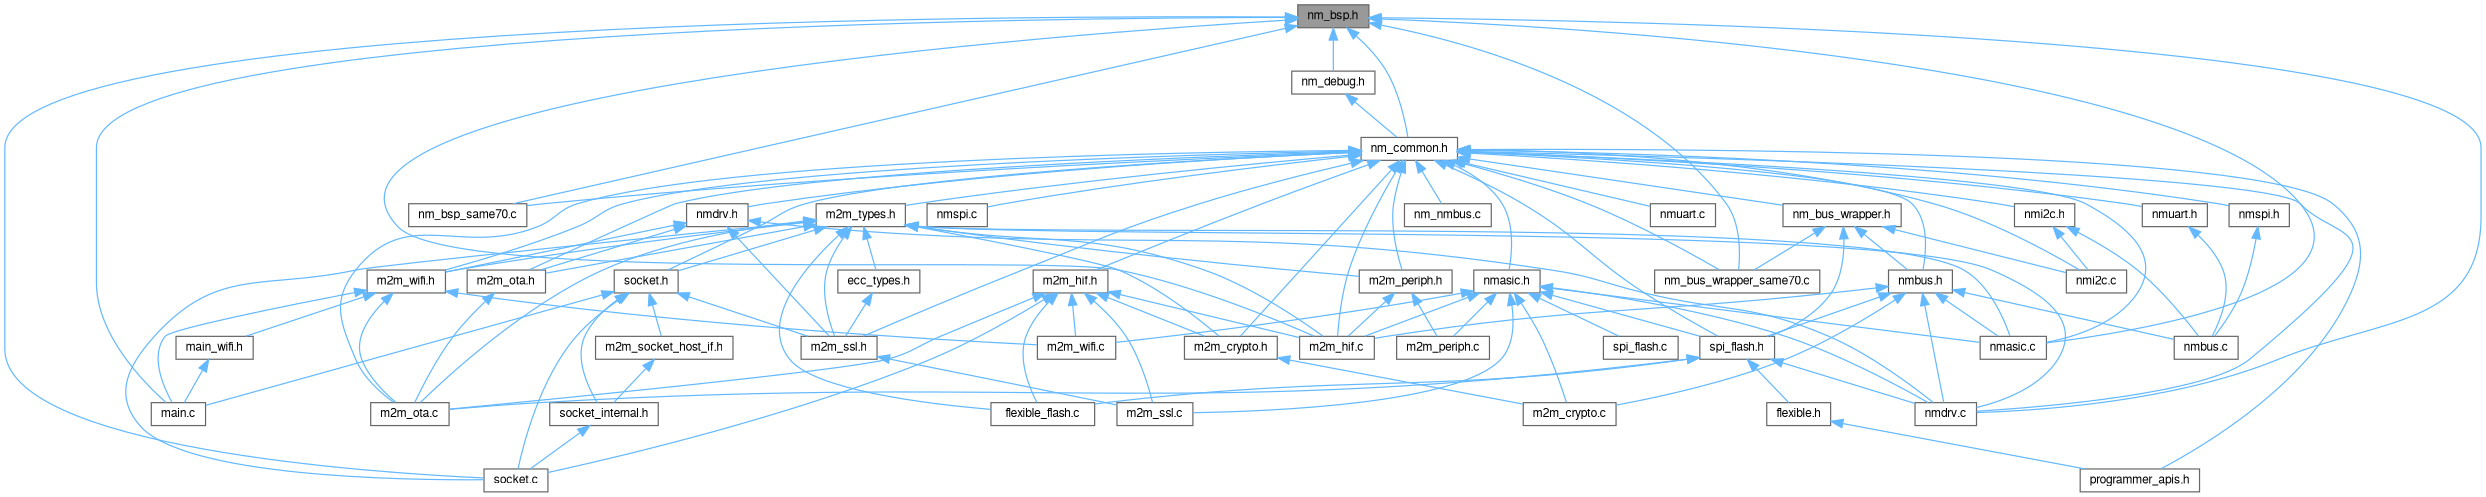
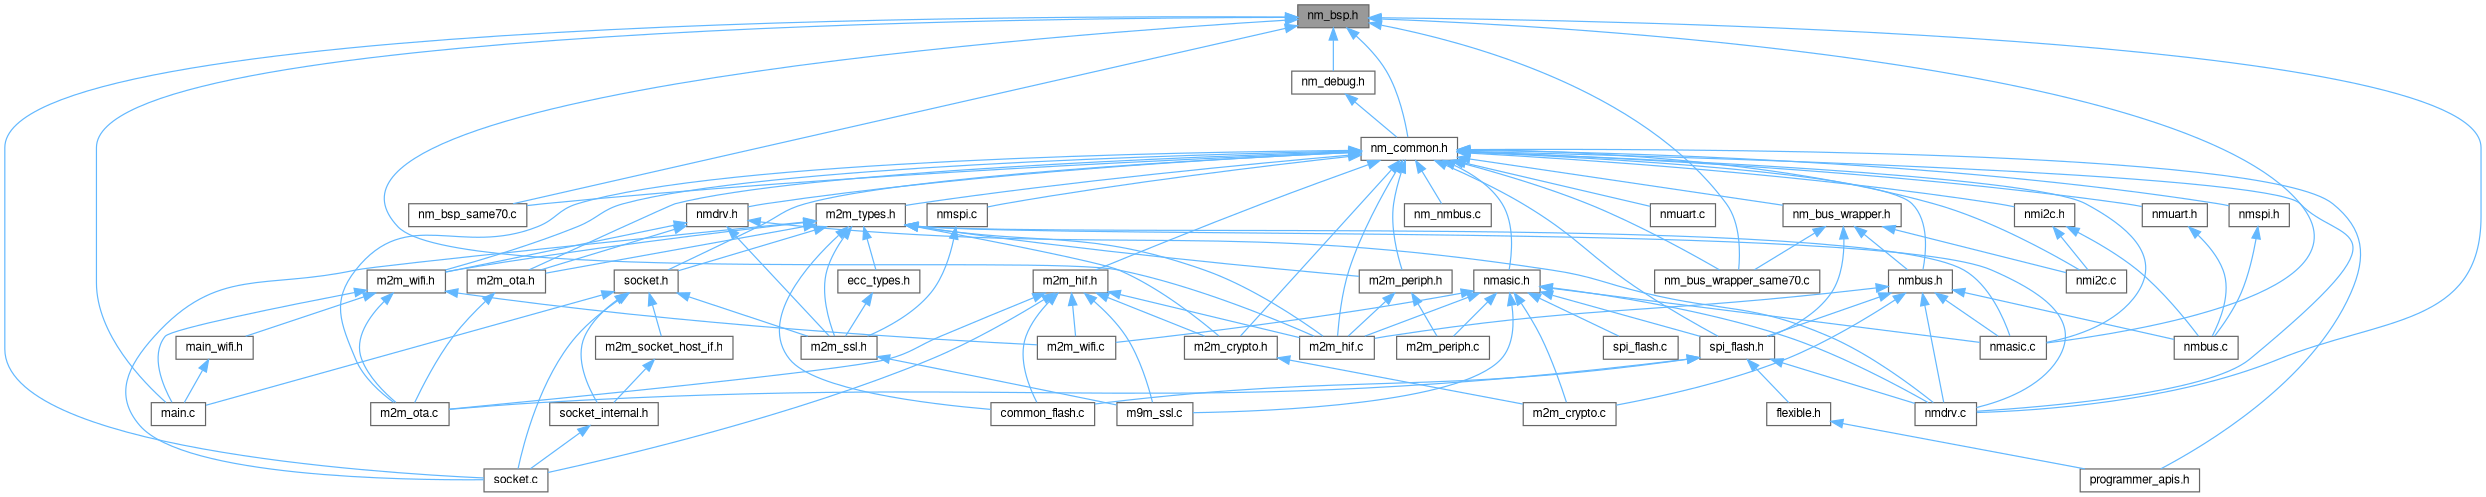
  digraph {
    node [color=grey40 fillcolor=white fontname=FreeSans fontsize=10 shape=box style=filled]
    edge [color=steelblue1 dir=back fontname=FreeSans fontsize=10 labelfontname=FreeSans labelfontsize=10 style=solid]
    n1 [color=gray40 fillcolor=grey60 fontcolor=black height=0.2 label="nm_bsp.h" width=0.4]
    n2 [height=0.2 label="m2m_hif.c" width=0.4]
    n3 [height=0.2 label="main.c" width=0.4]
    n4 [height=0.2 label="nm_bsp_same70.c" width=0.4]
    n5 [height=0.2 label="nm_bus_wrapper_same70.c" width=0.4]
    n6 [height=0.2 label="nm_common.h" width=0.4]
    n7 [height=0.2 label="socket.c" width=0.4]
    n8 [height=0.2 label="nmasic.c" width=0.4]
    n9 [height=0.2 label="nmdrv.c" width=0.4]
    n10 [height=0.2 label="nm_debug.h" width=0.4]
    n11 [height=0.2 label="m2m_crypto.h" width=0.4]
    n12 [height=0.2 label="m2m_hif.h" width=0.4]
    n13 [height=0.2 label="m2m_ota.c" width=0.4]
    n14 [height=0.2 label="m2m_ota.h" width=0.4]
    n15 [height=0.2 label="m2m_periph.h" width=0.4]
    n16 [height=0.2 label="m2m_ssl.h" width=0.4]
    n17 [height=0.2 label="m2m_types.h" width=0.4]
    n18 [height=0.2 label="m2m_wifi.h" width=0.4]
    n19 [height=0.2 label="socket.h" width=0.4]
    n20 [height=0.2 label="nm_bus_wrapper.h" width=0.4]
    n21 [height=0.2 label="nmbus.h" width=0.4]
    n22 [height=0.2 label="spi_flash.h" width=0.4]
    n23 [height=0.2 label="programmer_apis.h" width=0.4]
    n24 [height=0.2 label="nmi2c.c" width=0.4]
    n25 [height=0.2 label="nm_nmbus.c" width=0.4]
    n26 [height=0.2 label="nmasic.h" width=0.4]
    n27 [height=0.2 label="nmdrv.h" width=0.4]
    n28 [height=0.2 label="nmi2c.h" width=0.4]
    n29 [height=0.2 label="nmspi.c" width=0.4]
    n30 [height=0.2 label="nmspi.h" width=0.4]
    n31 [height=0.2 label="nmuart.c" width=0.4]
    n32 [height=0.2 label="nmuart.h" width=0.4]
    n33 [height=0.2 label="m2m_crypto.c" width=0.4]
-   n34 [height=0.2 label="m2m_ssl.c" width=0.4]
+   n34 [height=0.2 label="m9m_ssl.c" width=0.4]
    n35 [height=0.2 label="m2m_wifi.c" width=0.4]
-   n36 [height=0.2 label="flexible_flash.c" width=0.4]
+   n36 [height=0.2 label="common_flash.c" width=0.4]
    n37 [height=0.2 label="m2m_periph.c" width=0.4]
    n38 [height=0.2 label="ecc_types.h" width=0.4]
    n39 [height=0.2 label="main_wifi.h" width=0.4]
    n40 [height=0.2 label="m2m_socket_host_if.h" width=0.4]
    n41 [height=0.2 label="socket_internal.h" width=0.4]
    n42 [height=0.2 label="nmbus.c" width=0.4]
    n43 [height=0.2 label="flexible.h" width=0.4]
    n44 [height=0.2 label="spi_flash.c" width=0.4]
    n1 -> n2
    n1 -> n3
    n1 -> n4
    n1 -> n5
    n1 -> n6
    n1 -> n7
    n1 -> n8
    n1 -> n9
    n1 -> n10
    n6 -> n2
    n6 -> n4
    n6 -> n5
    n6 -> n8
    n6 -> n9
    n6 -> n11
    n6 -> n12
    n6 -> n13
    n6 -> n14
    n6 -> n15
-   n6 -> n16
+   n29 -> n16
    n6 -> n17
    n6 -> n18
    n6 -> n19
    n6 -> n20
    n6 -> n21
    n6 -> n22
    n6 -> n23
    n6 -> n24
    n6 -> n25
    n6 -> n26
    n6 -> n27
    n6 -> n28
    n6 -> n29
    n6 -> n30
    n6 -> n31
    n6 -> n32
    n10 -> n6
    n11 -> n33
    n12 -> n2
    n12 -> n7
    n12 -> n11
    n12 -> n13
    n12 -> n34
    n12 -> n35
    n12 -> n36
    n14 -> n13
    n15 -> n2
    n15 -> n37
    n16 -> n34
    n17 -> n2
    n17 -> n7
    n17 -> n8
    n17 -> n9
    n17 -> n11
-   n17 -> n13
    n17 -> n14
    n17 -> n15
    n17 -> n16
    n17 -> n18
    n17 -> n19
    n17 -> n36
    n17 -> n38
    n18 -> n3
    n18 -> n13
    n18 -> n35
    n18 -> n39
    n19 -> n3
    n19 -> n7
    n19 -> n16
    n19 -> n40
    n19 -> n41
    n20 -> n5
    n20 -> n21
    n20 -> n22
    n20 -> n24
    n21 -> n2
    n21 -> n8
    n21 -> n9
    n21 -> n22
    n21 -> n33
    n21 -> n42
    n22 -> n9
    n22 -> n13
    n22 -> n36
    n22 -> n43
    n26 -> n2
    n26 -> n8
    n26 -> n9
    n26 -> n22
    n26 -> n33
    n26 -> n34
    n26 -> n35
    n26 -> n37
    n26 -> n44
    n27 -> n9
    n27 -> n14
    n27 -> n16
    n27 -> n18
    n28 -> n24
    n28 -> n42
    n30 -> n42
    n32 -> n42
    n38 -> n16
    n39 -> n3
    n40 -> n41
    n41 -> n7
    n43 -> n23
  }
